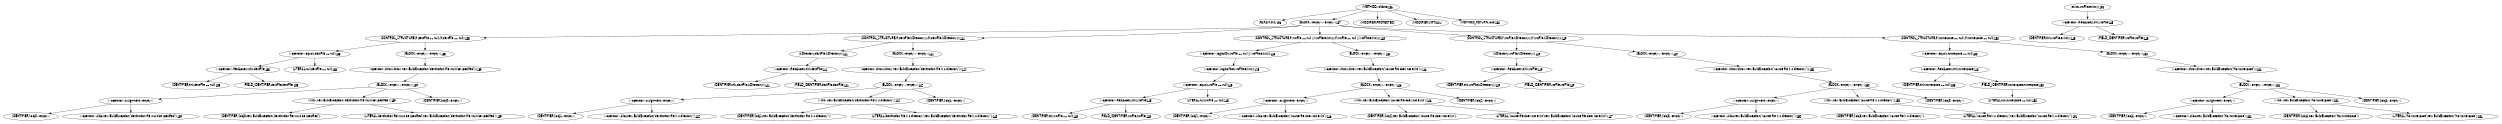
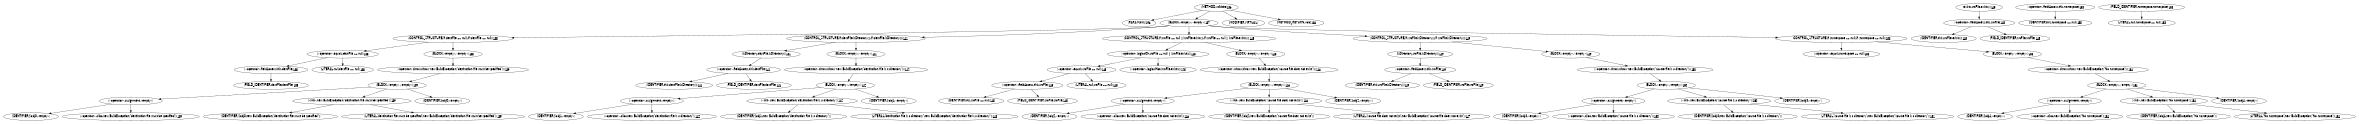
  digraph {
    fontname=Lato
    node [fontname=Lato]
    edge [fontname=Lato]
    n1 [label=<(METHOD,validate)<SUB>136</SUB>>]
    n2 [label=<(PARAM,this)<SUB>196</SUB>>]
    n3 [label=<(BLOCK,&lt;empty&gt;,&lt;empty&gt;)<SUB>137</SUB>>]
-   n4 [label=<(MODIFIER,PROTECTED)>]
    n5 [label=<(MODIFIER,VIRTUAL)>]
    n6 [label=<(METHOD_RETURN,void)<SUB>136</SUB>>]
    n7 [label=<(CONTROL_STRUCTURE,if (destFile == null),if (destFile == null))<SUB>138</SUB>>]
    n8 [label=<(CONTROL_STRUCTURE,if (destFile.isDirectory()),if (destFile.isDirectory()))<SUB>141</SUB>>]
    n9 [label=<(CONTROL_STRUCTURE,if (srcFile == null || !srcFile.exists()),if (srcFile == null || !srcFile.exists()))<SUB>145</SUB>>]
    n10 [label=<(CONTROL_STRUCTURE,if (srcFile.isDirectory()),if (srcFile.isDirectory()))<SUB>149</SUB>>]
    n11 [label=<(CONTROL_STRUCTURE,if (namespace == null),if (namespace == null))<SUB>153</SUB>>]
    n12 [label=<(&lt;operator&gt;.equals,destFile == null)<SUB>138</SUB>>]
    n13 [label=<(BLOCK,&lt;empty&gt;,&lt;empty&gt;)<SUB>138</SUB>>]
-   n14 [label=<(isDirectory,destFile.isDirectory())<SUB>141</SUB>>]
+   n14 [label=<(isDirectory,destFile.isDirectory())<SUB>131</SUB>>]
    n15 [label=<(BLOCK,&lt;empty&gt;,&lt;empty&gt;)<SUB>141</SUB>>]
    n16 [label=<(&lt;operator&gt;.logicalOr,srcFile == null || !srcFile.exists())<SUB>145</SUB>>]
    n17 [label=<(BLOCK,&lt;empty&gt;,&lt;empty&gt;)<SUB>145</SUB>>]
    n18 [label=<(isDirectory,srcFile.isDirectory())<SUB>149</SUB>>]
    n19 [label=<(BLOCK,&lt;empty&gt;,&lt;empty&gt;)<SUB>149</SUB>>]
    n20 [label=<(&lt;operator&gt;.equals,namespace == null)<SUB>153</SUB>>]
    n21 [label=<(BLOCK,&lt;empty&gt;,&lt;empty&gt;)<SUB>153</SUB>>]
    n22 [label=<(&lt;operator&gt;.fieldAccess,this.destFile)<SUB>138</SUB>>]
    n23 [label=<(LITERAL,null,destFile == null)<SUB>138</SUB>>]
    n24 [label=<(&lt;operator&gt;.throw,throw new BuildException(&quot;destination file must be specified&quot;);)<SUB>139</SUB>>]
-   n25 [label=<(IDENTIFIER,this,destFile == null)<SUB>138</SUB>>]
    n26 [label=<(FIELD_IDENTIFIER,destFile,destFile)<SUB>138</SUB>>]
    n27 [label=<(BLOCK,&lt;empty&gt;,&lt;empty&gt;)<SUB>139</SUB>>]
    n28 [label=<(&lt;operator&gt;.assignment,&lt;empty&gt;)>]
    n29 [label=<(&lt;init&gt;,new BuildException(&quot;destination file must be specified&quot;))<SUB>139</SUB>>]
    n30 [label=<(IDENTIFIER,$obj0,&lt;empty&gt;)>]
    n31 [label=<(IDENTIFIER,$obj0,&lt;empty&gt;)>]
    n32 [label=<(&lt;operator&gt;.alloc,new BuildException(&quot;destination file must be specified&quot;))<SUB>139</SUB>>]
    n33 [label=<(IDENTIFIER,$obj0,new BuildException(&quot;destination file must be specified&quot;))>]
    n34 [label=<(LITERAL,&quot;destination file must be specified&quot;,new BuildException(&quot;destination file must be specified&quot;))<SUB>139</SUB>>]
    n35 [label=<(&lt;operator&gt;.fieldAccess,this.destFile)<SUB>141</SUB>>]
    n36 [label=<(&lt;operator&gt;.throw,throw new BuildException(&quot;destination file is a directory&quot;);)<SUB>142</SUB>>]
    n37 [label=<(IDENTIFIER,this,destFile.isDirectory())<SUB>141</SUB>>]
    n38 [label=<(FIELD_IDENTIFIER,destFile,destFile)<SUB>141</SUB>>]
    n39 [label=<(BLOCK,&lt;empty&gt;,&lt;empty&gt;)<SUB>142</SUB>>]
    n40 [label=<(&lt;operator&gt;.assignment,&lt;empty&gt;)>]
    n41 [label=<(&lt;init&gt;,new BuildException(&quot;destination file is a directory&quot;))<SUB>142</SUB>>]
    n42 [label=<(IDENTIFIER,$obj1,&lt;empty&gt;)>]
    n43 [label=<(IDENTIFIER,$obj1,&lt;empty&gt;)>]
    n44 [label=<(&lt;operator&gt;.alloc,new BuildException(&quot;destination file is a directory&quot;))<SUB>142</SUB>>]
    n45 [label=<(IDENTIFIER,$obj1,new BuildException(&quot;destination file is a directory&quot;))>]
    n46 [label=<(LITERAL,&quot;destination file is a directory&quot;,new BuildException(&quot;destination file is a directory&quot;))<SUB>143</SUB>>]
    n47 [label=<(&lt;operator&gt;.equals,srcFile == null)<SUB>145</SUB>>]
    n48 [label=<(&lt;operator&gt;.logicalNot,!srcFile.exists())<SUB>125</SUB>>]
    n49 [label=<(&lt;operator&gt;.throw,throw new BuildException(&quot;source file does not exist&quot;);)<SUB>146</SUB>>]
    n50 [label=<(&lt;operator&gt;.fieldAccess,this.srcFile)<SUB>145</SUB>>]
    n51 [label=<(LITERAL,null,srcFile == null)<SUB>145</SUB>>]
    n52 [label=<(IDENTIFIER,this,srcFile == null)<SUB>145</SUB>>]
    n53 [label=<(FIELD_IDENTIFIER,srcFile,srcFile)<SUB>145</SUB>>]
-   n54 [label=<(exists,srcFile.exists())<SUB>195</SUB>>]
+   n54 [label=<(exists,srcFile.exists())<SUB>145</SUB>>]
    n55 [label=<(&lt;operator&gt;.fieldAccess,this.srcFile)<SUB>145</SUB>>]
    n56 [label=<(IDENTIFIER,this,srcFile.exists())<SUB>145</SUB>>]
    n57 [label=<(FIELD_IDENTIFIER,srcFile,srcFile)<SUB>145</SUB>>]
    n58 [label=<(BLOCK,&lt;empty&gt;,&lt;empty&gt;)<SUB>146</SUB>>]
    n59 [label=<(&lt;operator&gt;.assignment,&lt;empty&gt;)>]
    n60 [label=<(&lt;init&gt;,new BuildException(&quot;source file does not exist&quot;))<SUB>146</SUB>>]
    n61 [label=<(IDENTIFIER,$obj2,&lt;empty&gt;)>]
    n62 [label=<(IDENTIFIER,$obj2,&lt;empty&gt;)>]
    n63 [label=<(&lt;operator&gt;.alloc,new BuildException(&quot;source file does not exist&quot;))<SUB>146</SUB>>]
    n64 [label=<(IDENTIFIER,$obj2,new BuildException(&quot;source file does not exist&quot;))>]
    n65 [label=<(LITERAL,&quot;source file does not exist&quot;,new BuildException(&quot;source file does not exist&quot;))<SUB>147</SUB>>]
    n66 [label=<(&lt;operator&gt;.fieldAccess,this.srcFile)<SUB>149</SUB>>]
    n67 [label=<(&lt;operator&gt;.throw,throw new BuildException(&quot;source file is a directory&quot;);)<SUB>150</SUB>>]
    n68 [label=<(IDENTIFIER,this,srcFile.isDirectory())<SUB>149</SUB>>]
    n69 [label=<(FIELD_IDENTIFIER,srcFile,srcFile)<SUB>149</SUB>>]
    n70 [label=<(BLOCK,&lt;empty&gt;,&lt;empty&gt;)<SUB>150</SUB>>]
    n71 [label=<(&lt;operator&gt;.assignment,&lt;empty&gt;)>]
    n72 [label=<(&lt;init&gt;,new BuildException(&quot;source file is a directory&quot;))<SUB>150</SUB>>]
    n73 [label=<(IDENTIFIER,$obj3,&lt;empty&gt;)>]
    n74 [label=<(IDENTIFIER,$obj3,&lt;empty&gt;)>]
    n75 [label=<(&lt;operator&gt;.alloc,new BuildException(&quot;source file is a directory&quot;))<SUB>150</SUB>>]
    n76 [label=<(IDENTIFIER,$obj3,new BuildException(&quot;source file is a directory&quot;))>]
    n77 [label=<(LITERAL,&quot;source file is a directory&quot;,new BuildException(&quot;source file is a directory&quot;))<SUB>151</SUB>>]
-   n78 [label=<(&lt;operator&gt;.fieldAccess,this.namespace)<SUB>113</SUB>>]
+   n78 [label=<(&lt;operator&gt;.fieldAccess,this.namespace)<SUB>153</SUB>>]
    n79 [label=<(&lt;operator&gt;.throw,throw new BuildException(&quot;No namespace&quot;);)<SUB>154</SUB>>]
    n80 [label=<(IDENTIFIER,this,namespace == null)<SUB>155</SUB>>]
    n81 [label=<(FIELD_IDENTIFIER,namespace,namespace)<SUB>153</SUB>>]
    n82 [label=<(LITERAL,null,namespace == null)<SUB>153</SUB>>]
    n83 [label=<(BLOCK,&lt;empty&gt;,&lt;empty&gt;)<SUB>154</SUB>>]
    n84 [label=<(&lt;operator&gt;.assignment,&lt;empty&gt;)>]
    n85 [label=<(&lt;init&gt;,new BuildException(&quot;No namespace&quot;))<SUB>154</SUB>>]
    n86 [label=<(IDENTIFIER,$obj4,&lt;empty&gt;)>]
    n87 [label=<(IDENTIFIER,$obj4,&lt;empty&gt;)>]
    n88 [label=<(&lt;operator&gt;.alloc,new BuildException(&quot;No namespace&quot;))<SUB>154</SUB>>]
    n89 [label=<(IDENTIFIER,$obj4,new BuildException(&quot;No namespace&quot;))>]
    n90 [label=<(LITERAL,&quot;No namespace&quot;,new BuildException(&quot;No namespace&quot;))<SUB>154</SUB>>]
    n1 -> n2
    n1 -> n3
-   n1 -> n4
    n1 -> n5
    n1 -> n6
    n3 -> n7
    n3 -> n8
    n3 -> n9
    n3 -> n10
    n3 -> n11
    n7 -> n12
    n7 -> n13
    n8 -> n14
    n8 -> n15
    n9 -> n16
    n9 -> n17
    n10 -> n18
    n10 -> n19
    n11 -> n20
    n11 -> n21
    n12 -> n22
    n12 -> n23
    n13 -> n24
    n14 -> n35
    n15 -> n36
-   n48 -> n47
+   n16 -> n47
    n16 -> n48
    n17 -> n49
    n18 -> n66
    n19 -> n67
-   n20 -> n78
    n21 -> n79
-   n22 -> n25
    n22 -> n26
    n24 -> n27
    n27 -> n28
    n27 -> n29
    n27 -> n30
    n28 -> n31
    n28 -> n32
    n29 -> n33
    n29 -> n34
    n35 -> n37
    n35 -> n38
    n36 -> n39
    n39 -> n40
    n39 -> n41
    n39 -> n42
    n40 -> n43
    n40 -> n44
    n41 -> n45
    n41 -> n46
    n47 -> n50
    n47 -> n51
    n49 -> n58
    n50 -> n52
    n50 -> n53
    n54 -> n55
    n55 -> n56
    n55 -> n57
    n58 -> n59
    n58 -> n60
    n58 -> n61
    n59 -> n62
    n59 -> n63
    n60 -> n64
    n60 -> n65
    n66 -> n68
    n66 -> n69
    n67 -> n70
    n70 -> n71
    n70 -> n72
    n70 -> n73
    n71 -> n74
    n71 -> n75
    n72 -> n76
    n72 -> n77
    n78 -> n80
-   n78 -> n81
    n79 -> n83
    n81 -> n82
    n83 -> n84
    n83 -> n85
    n83 -> n86
    n84 -> n87
    n84 -> n88
    n85 -> n89
    n85 -> n90
  }
